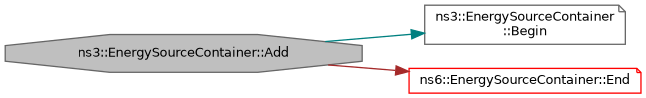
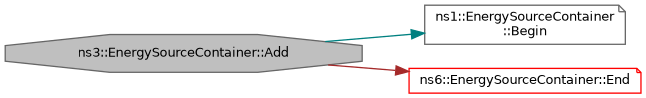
  digraph {
    rankdir=LR
    node [color=gray40 fillcolor=white fontname=Helvetica fontsize=10 shape=note style=filled]
    edge [fontname=Helvetica fontsize=10 labelfontname=Helvetica labelfontsize=10 style=solid]
    n1 [fillcolor=grey75 fontcolor=black height=0.2 label="ns3::EnergySourceContainer::Add" shape=octagon width=0.4]
-   n2 [height=0.2 label="ns3::EnergySourceContainer\l::Begin" width=0.4]
+   n2 [height=0.2 label="ns1::EnergySourceContainer\l::Begin" width=0.4]
    n3 [color=red height=0.2 label="ns6::EnergySourceContainer::End" width=0.4]
    n1 -> n2 [color=teal]
    n1 -> n3 [color=brown]
  }
